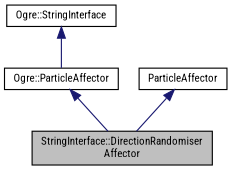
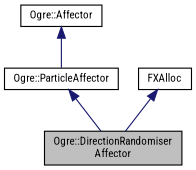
  digraph {
    fontname="Roboto Condensed"
    node [color=black fontname="Roboto Condensed" fontsize=10 shape=record]
    edge [color=midnightblue dir=back fontname="Roboto Condensed" fontsize=10 labelfontname=Helvetica labelfontsize=10 style=solid]
-   n1 [fillcolor=grey75 fontcolor=black height=0.2 label="StringInterface::DirectionRandomiser\lAffector" style=filled width=0.4]
+   n1 [fillcolor=grey75 fontcolor=black height=0.2 label="Ogre::DirectionRandomiser\lAffector" style=filled width=0.4]
    n2 [height=0.2 label="Ogre::ParticleAffector" width=0.4]
-   n3 [height=0.2 label="Ogre::StringInterface" width=0.4]
-   n4 [height=0.2 label=ParticleAffector width=0.4]
+   n3 [height=0.2 label="Ogre::Affector" width=0.4]
+   n4 [height=0.2 label=FXAlloc width=0.4]
    n2 -> n1
    n3 -> n2
    n4 -> n1
  }
